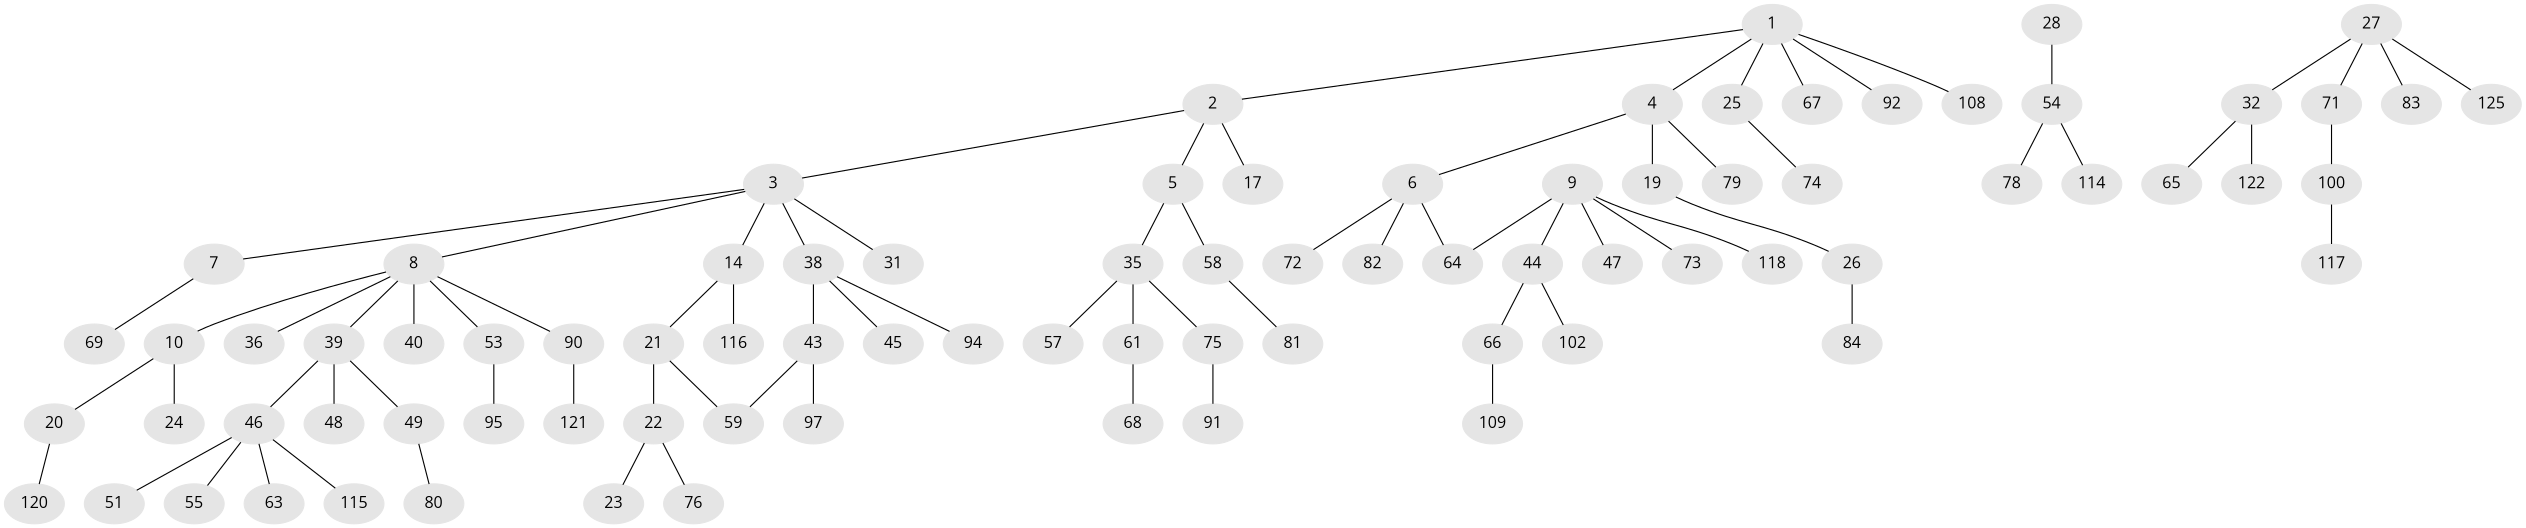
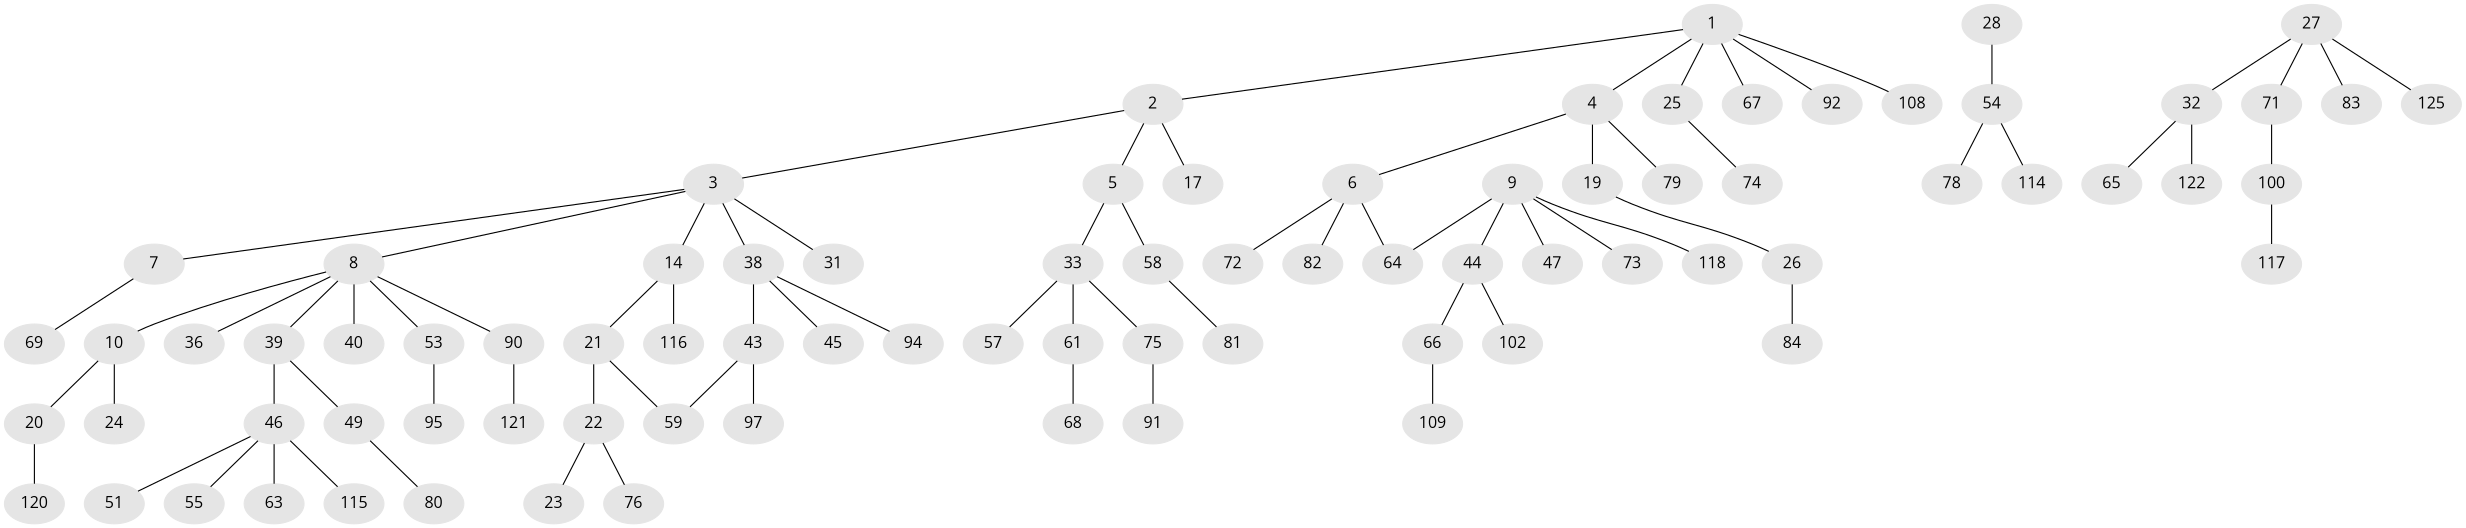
  graph {
    fontname="Open Sans"
    node [color=gray90 fontname="Open Sans" style=filled]
    edge [fontname="Open Sans"]
    1 [super="+11"]
    2 [super="+85"]
    4 [super="+16"]
    25 [super="+87"]
    67 [super="+124"]
    92
    108 [super="+119"]
    3 [super="+12"]
    5 [super="+35"]
    17 [super="+37"]
    6 [super="+41"]
    19
    79
    74
    7 [super="+86"]
    8 [super="+18"]
    14 [super="+62"]
    31
    38 [super="+103"]
-   33 [super="+34" label=35]
+   33 [super="+34"]
    58 [super="+123"]
    69
    10 [super="+15"]
    36 [super="+106"]
    39 [super="+52"]
    40
    53 [super="+93"]
    90
    21 [super="+96"]
    116
    43
    45 [super="+101"]
    94
    72 [super="+107"]
    82
    64 [super="+104"]
    26 [super="+42"]
    57
    61
    75 [super="+112"]
    81
    9 [super="+13"]
    44 [super="+77"]
    47
    73
    118
    20 [super="+50"]
    24
    46 [super="+99"]
-   48
    49 [super="+56"]
    95
    121
    66 [super="+70"]
    102
    120
    22 [super="+30"]
    59 [super="+110"]
    84
    23
    76
    54 [super="+60"]
    28
    27 [super="+29"]
    32
    71 [super="+98"]
    83
    125
    65 [super="+105"]
    122
    100
    78 [super="+126"]
    114
    68 [super="+113"]
    91
    97
    51
    55 [super="+111"]
    63 [super="+88"]
    115
    80
    109
    117
    1 -- 2
    1 -- 4
    1 -- 25
    1 -- 67
    1 -- 92
    1 -- 108
    2 -- 3
    2 -- 5
    2 -- 17
    4 -- 6
    4 -- 19
    4 -- 79
    25 -- 74
    3 -- 7
    3 -- 8
    3 -- 14
    3 -- 31
    3 -- 38
    5 -- 33
    5 -- 58
    6 -- 72
    6 -- 82
    6 -- 64
    19 -- 26
    7 -- 69
    8 -- 10
    8 -- 36
    8 -- 39
    8 -- 40
    8 -- 53
    8 -- 90
    14 -- 21
    14 -- 116
    38 -- 43
    38 -- 45
    38 -- 94
    33 -- 57
    33 -- 61
    33 -- 75
    58 -- 81
    10 -- 20
    10 -- 24
    39 -- 46
-   39 -- 48
    39 -- 49
    53 -- 95
    90 -- 121
    21 -- 22
    21 -- 59
    43 -- 59
    43 -- 97
    26 -- 84
    61 -- 68
    75 -- 91
    9 -- 64
    9 -- 44
    9 -- 47
    9 -- 73
    9 -- 118
    44 -- 66
    44 -- 102
    20 -- 120
    46 -- 51
    46 -- 55
    46 -- 63
    46 -- 115
    49 -- 80
    66 -- 109
    22 -- 23
    22 -- 76
    54 -- 78
    54 -- 114
    28 -- 54
    27 -- 32
    27 -- 71
    27 -- 83
    27 -- 125
    32 -- 65
    32 -- 122
    71 -- 100
    100 -- 117
  }
